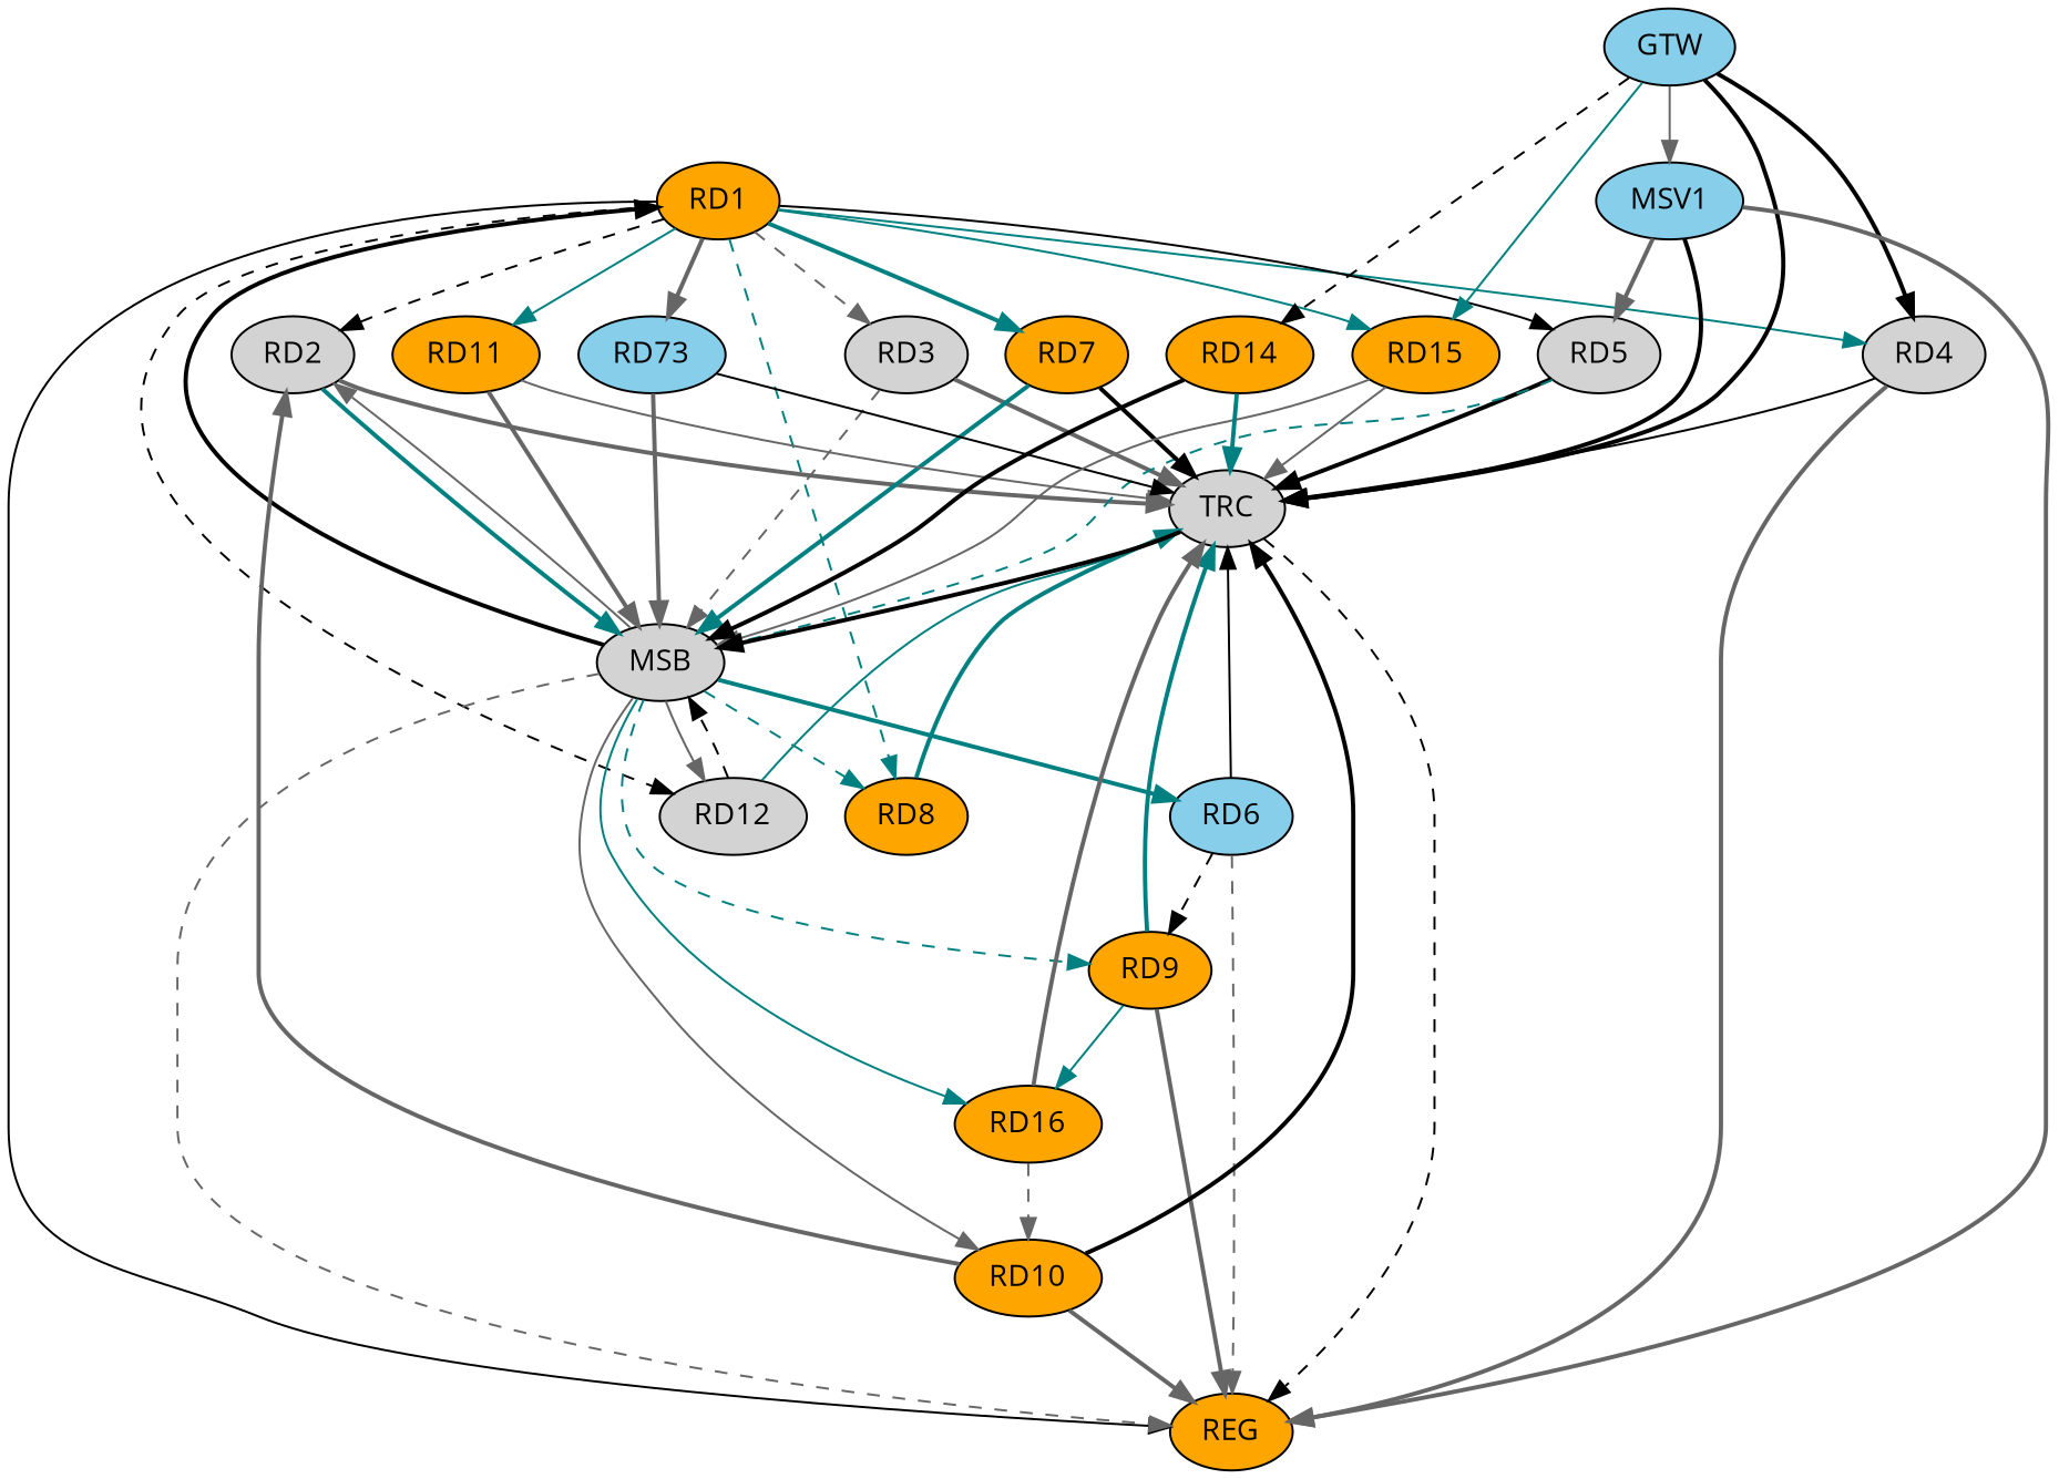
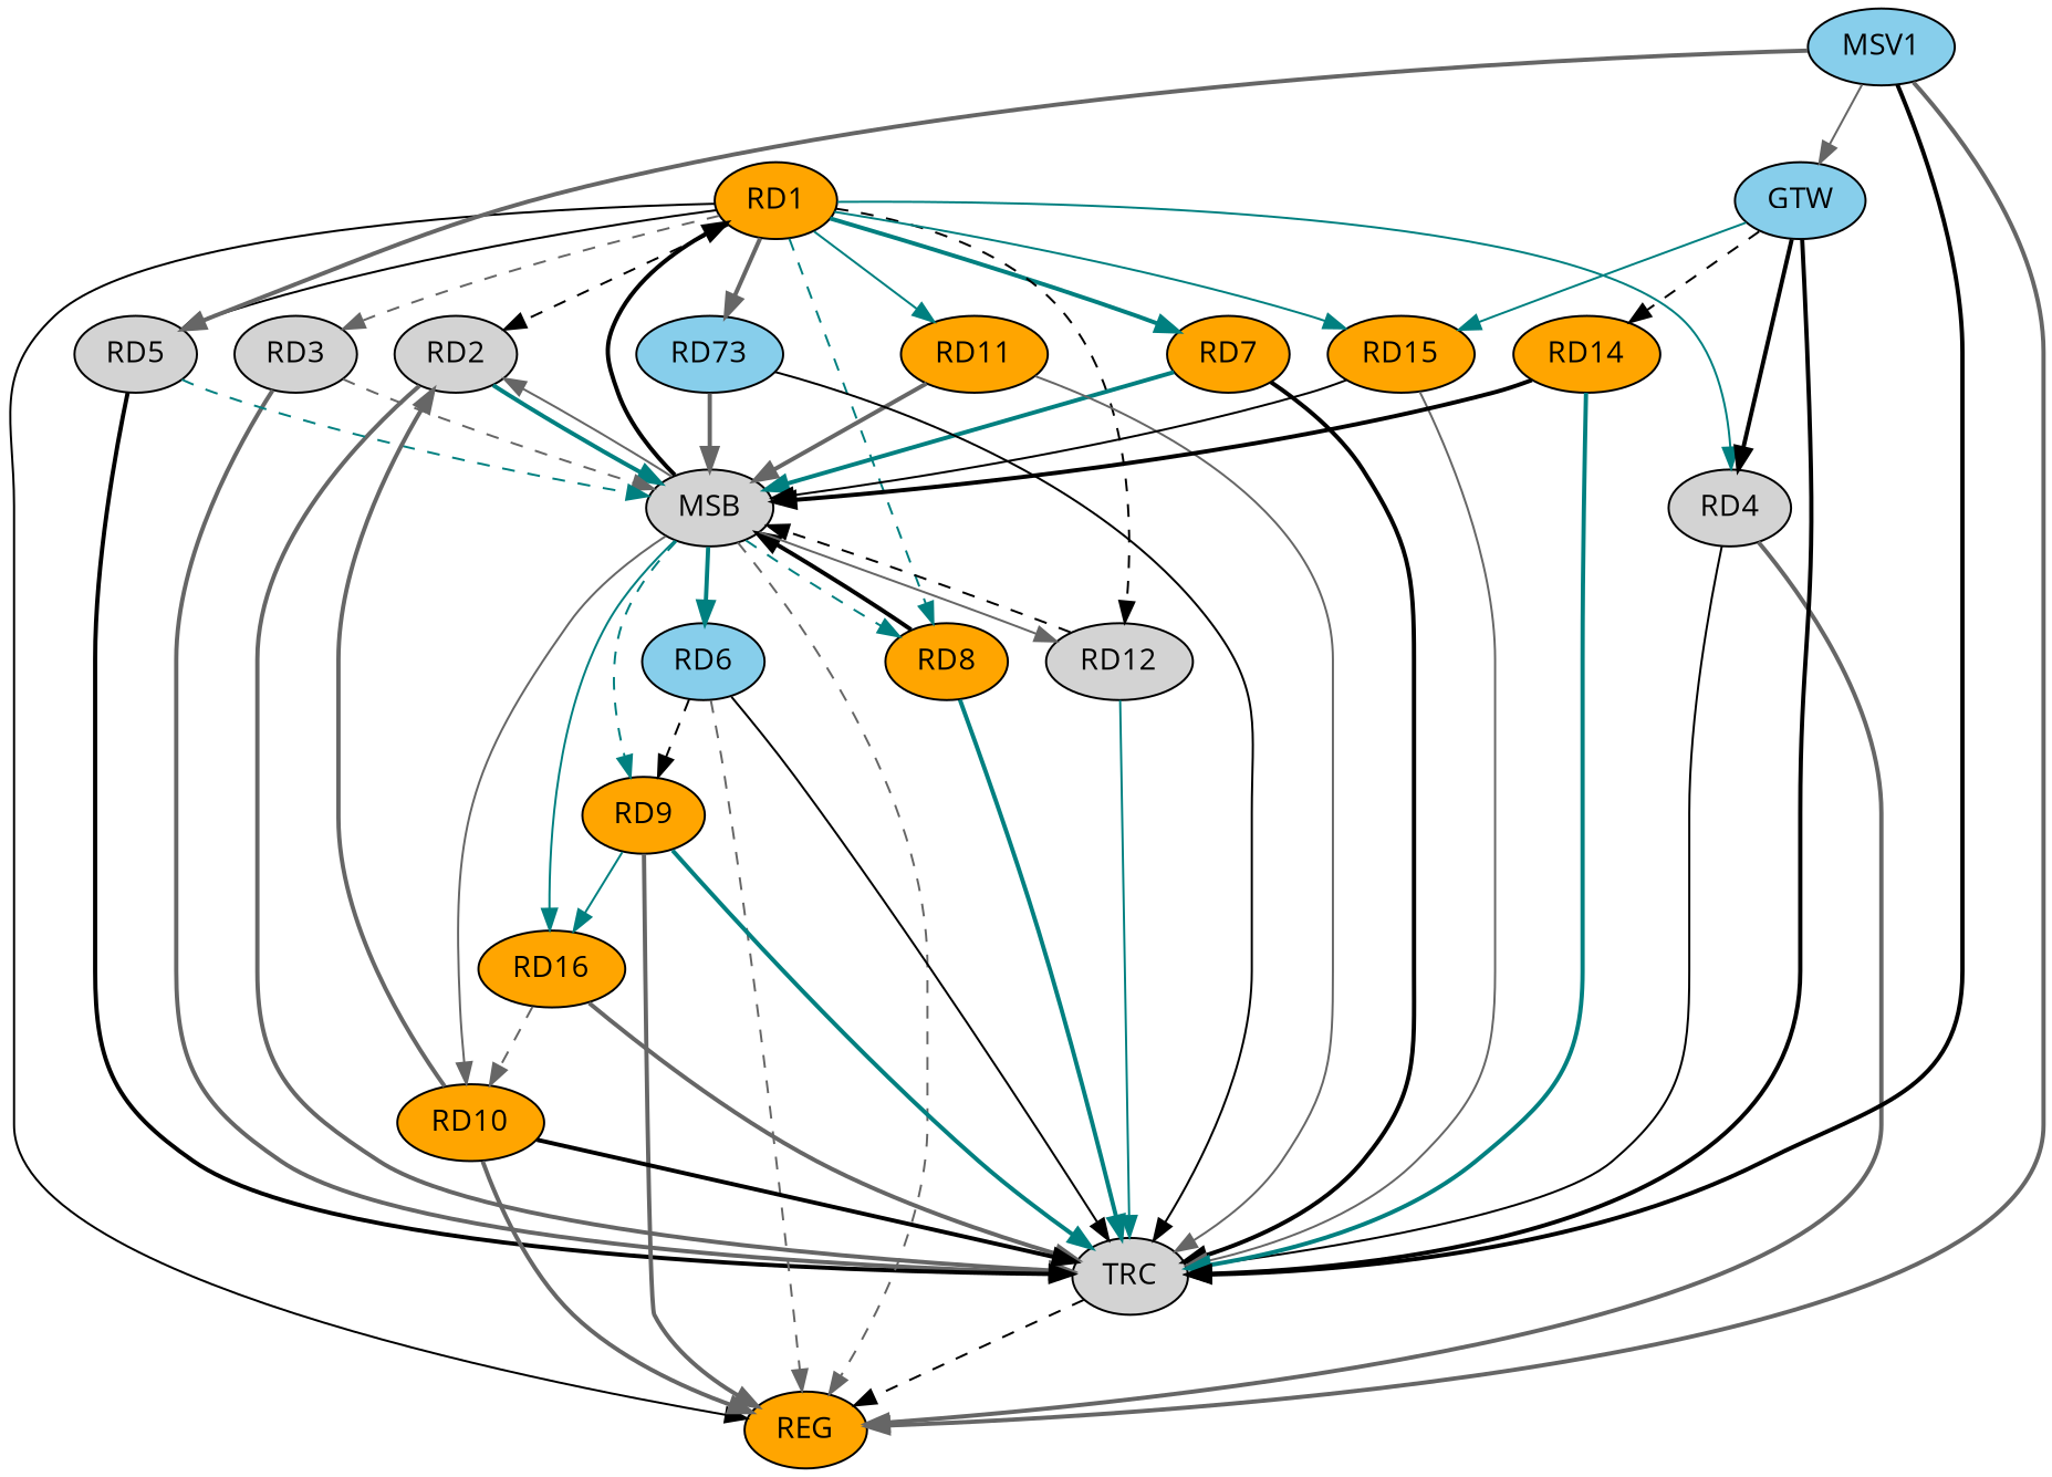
  strict digraph {
    fontname="Open Sans"
    node [fillcolor=orange fontname="Open Sans" style=filled]
    edge [color=gray40 fontname="Open Sans" style=bold]
    n1 [label=RD1]
    n2 [fillcolor=lightgrey label=RD2]
    n3 [fillcolor=lightgrey label=RD3]
    n4 [fillcolor=lightgrey label=RD4]
    n5 [fillcolor=lightgrey label=RD5]
    n6 [label=RD7]
    n7 [label=RD8]
    n8 [label=RD11]
    n9 [fillcolor=lightgrey label=RD12]
    n10 [fillcolor=skyblue label=RD73]
    n11 [label=RD15]
    n12 [label=REG]
    n13 [fillcolor=lightgrey label=TRC]
    n14 [fillcolor=lightgrey label=MSB]
    n15 [fillcolor=skyblue label=RD6]
    n16 [label=RD9]
    n17 [label=RD16]
    n18 [label=RD10]
    n19 [label=RD14]
    n20 [fillcolor=skyblue label=GTW]
    n21 [fillcolor=skyblue label=MSV1]
    n1 -> n2 [color=black style=dashed]
    n1 -> n3 [style=dashed]
    n1 -> n4 [color=teal style=solid]
    n1 -> n5 [color=black style=solid]
    n1 -> n6 [color=teal]
    n1 -> n7 [color=teal style=dashed]
    n1 -> n8 [color=teal style=solid]
    n1 -> n9 [color=black style=dashed]
    n1 -> n10
    n1 -> n11 [color=teal style=solid]
    n1 -> n12 [color=black style=solid]
    n2 -> n13
    n2 -> n14 [color=teal]
    n3 -> n13
    n3 -> n14 [style=dashed]
    n4 -> n12
    n4 -> n13 [color=black style=solid]
    n5 -> n13 [color=black]
    n5 -> n14 [color=teal style=dashed]
    n6 -> n13 [color=black]
    n6 -> n14 [color=teal]
    n7 -> n13 [color=teal]
-   n13 -> n14 [color=black]
+   n7 -> n14 [color=black]
    n8 -> n13 [style=solid]
    n8 -> n14
    n9 -> n13 [color=teal style=solid]
    n9 -> n14 [color=black style=dashed]
    n10 -> n13 [color=black style=solid]
    n10 -> n14
    n11 -> n13 [style=solid]
-   n11 -> n14 [style=solid]
+   n11 -> n14 [color=black style=solid]
    n13 -> n12 [color=black style=dashed]
    n14 -> n1 [color=black]
    n14 -> n2 [style=solid]
    n14 -> n7 [color=teal style=dashed]
    n14 -> n9 [style=solid]
    n14 -> n12 [style=dashed]
    n14 -> n15 [color=teal]
    n14 -> n16 [color=teal style=dashed]
    n14 -> n17 [color=teal style=solid]
    n14 -> n18 [style=solid]
    n15 -> n12 [style=dashed]
    n15 -> n13 [color=black style=solid]
    n15 -> n16 [color=black style=dashed]
    n16 -> n12
    n16 -> n13 [color=teal]
    n16 -> n17 [color=teal style=solid]
    n17 -> n13
    n17 -> n18 [style=dashed]
    n18 -> n2
    n18 -> n12
    n18 -> n13 [color=black]
    n19 -> n13 [color=teal]
    n19 -> n14 [color=black]
    n20 -> n4 [color=black]
    n20 -> n11 [color=teal style=solid]
    n20 -> n13 [color=black]
    n20 -> n19 [color=black style=dashed]
-   n20 -> n21 [style=solid]
+   n21 -> n20 [style=solid]
    n21 -> n5
    n21 -> n12
    n21 -> n13 [color=black]
  }
